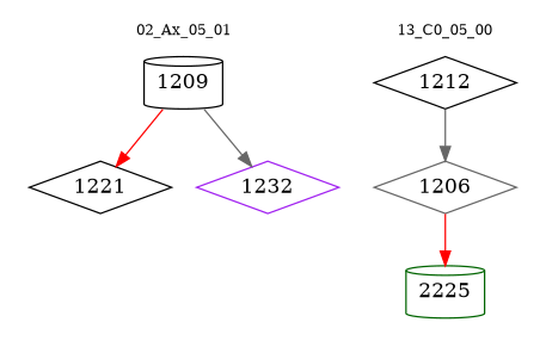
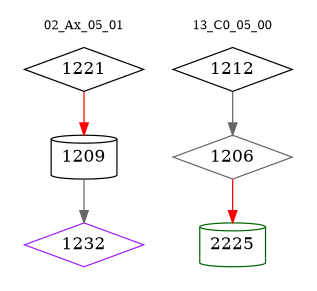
  digraph {
    node [color=black shape=diamond]
    edge [color=red]
    n1 [label=1221]
    n2 [label=1209 shape=cylinder]
    n3 [color=purple label=1232]
    n4 [label=1212]
    n5 [color=gray40 label=1206]
    n6 [color=darkgreen label=2225 shape=cylinder]
    subgraph cluster_1 {
      color=white
      fontsize=10
      label="02_Ax_05_01"
      n1
      n2
      n3
    }
    subgraph cluster_2 {
      color=white
      fontsize=10
      label="13_C0_05_00"
      n4
      n5
      n6
    }
-   n2 -> n1
+   n1 -> n2
    n2 -> n3 [color=gray40]
    n4 -> n5 [color=gray40]
    n5 -> n6
  }
